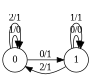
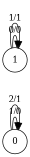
  digraph {
    rankdir=LR
    fontname="Liberation Serif"
    node [shape=circle fontname="Liberation Serif"]
    edge [fontname="Liberation Serif"]
    0
    1
    0 -> 0 [label="1/0"]
    0 -> 0 [label="2/1"]
-   0 -> 1 [label="0/1"]
-   1 -> 0 [label="2/1"]
    1 -> 1 [label="0/0"]
    1 -> 1 [label="1/1"]
  }
